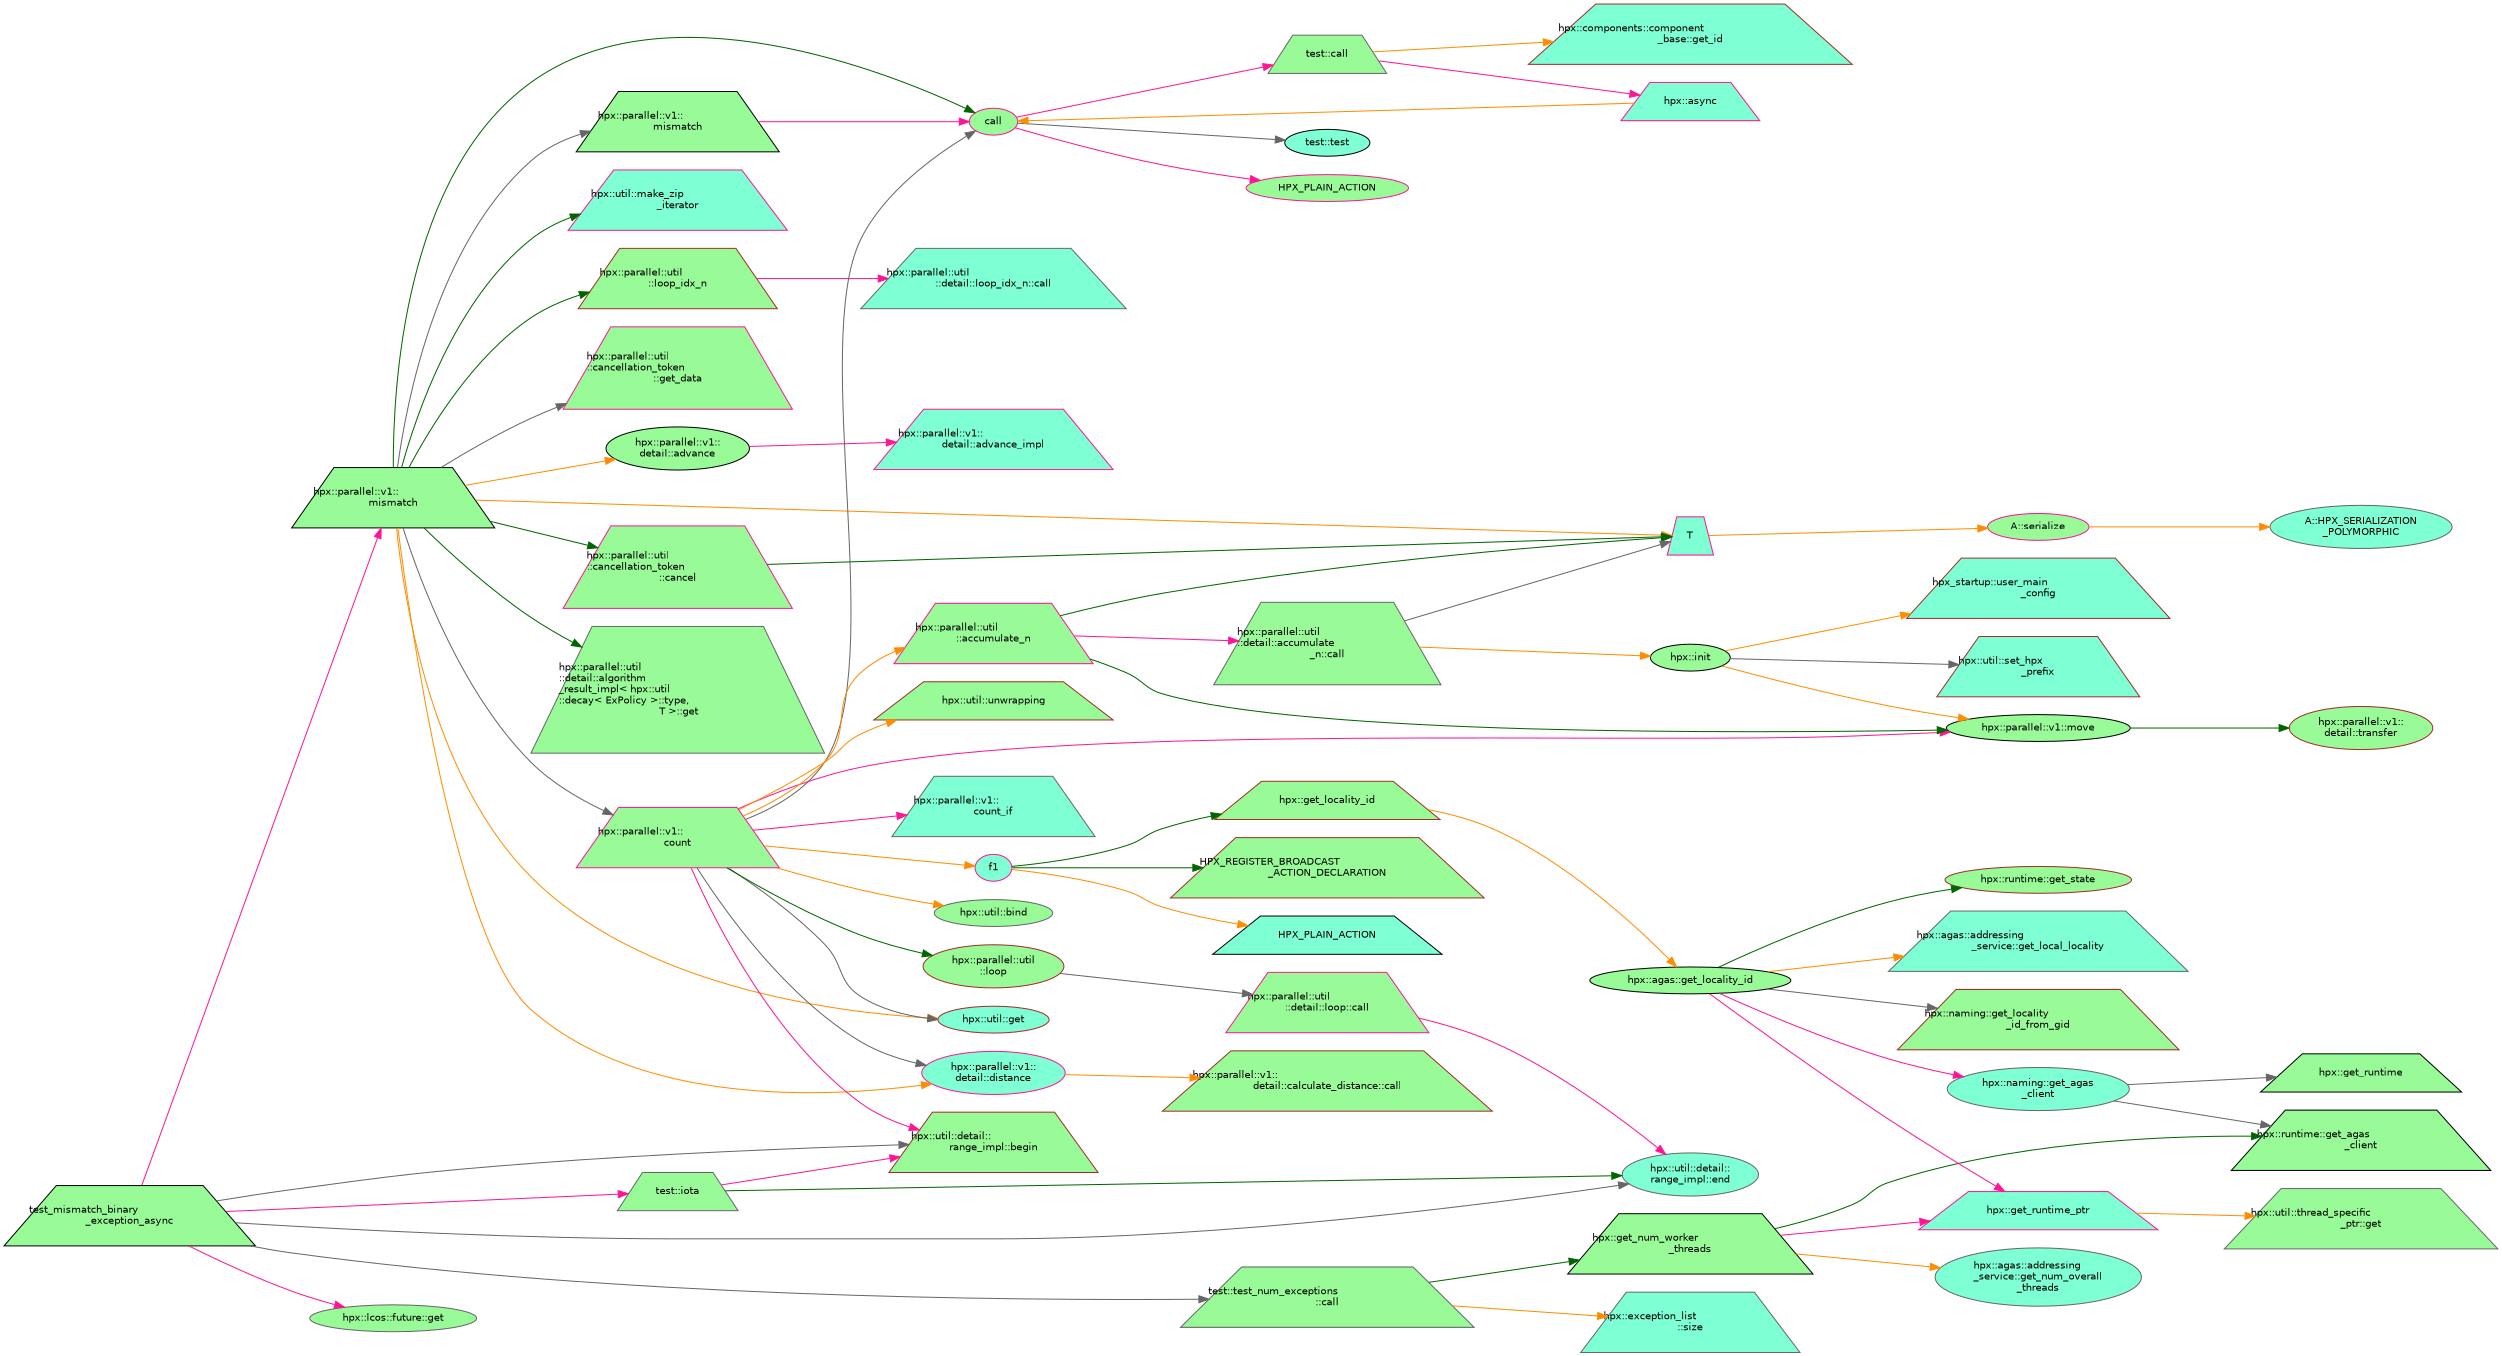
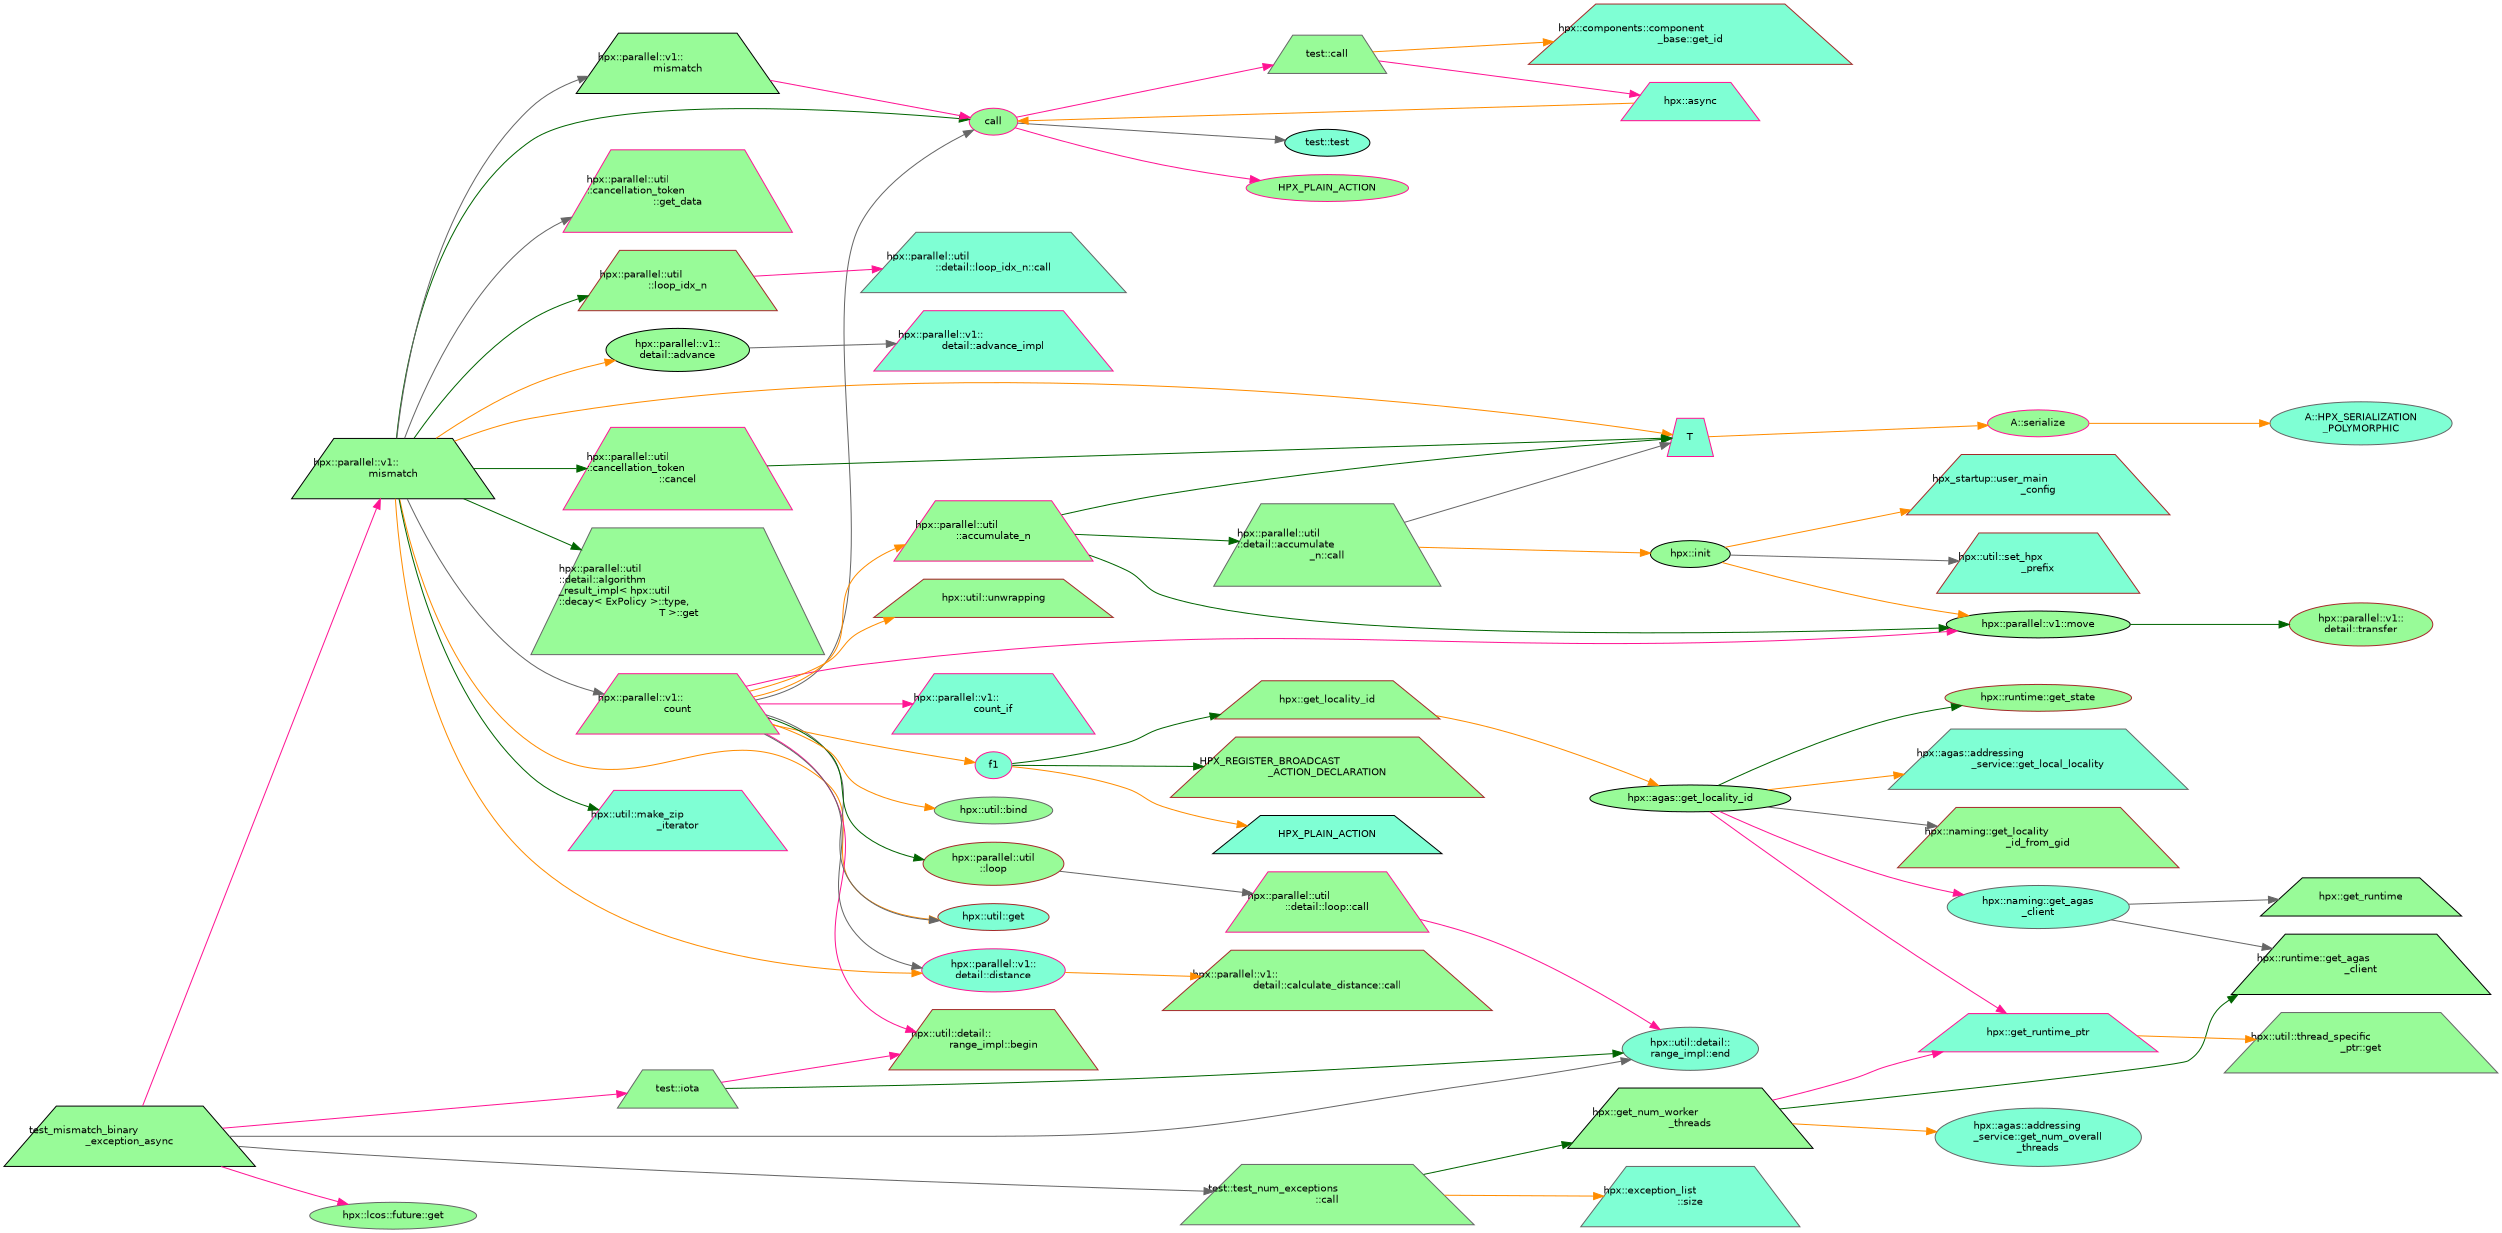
  digraph {
    rankdir=LR
    node [color=deeppink fillcolor=palegreen fontname=Helvetica fontsize=10 shape=trapezium style=filled]
    edge [color=darkorange fontname=Helvetica fontsize=10 labelfontname=Helvetica labelfontsize=10 style=solid]
    n1 [color=black fontcolor=black height=0.2 label="test_mismatch_binary\l_exception_async" width=0.4]
    n2 [color=gray40 height=0.2 label="test::iota" width=0.4]
    n3 [color=brown height=0.2 label="hpx::util::detail::\lrange_impl::begin" width=0.4]
    n4 [color=gray40 fillcolor=aquamarine height=0.2 label="hpx::util::detail::\lrange_impl::end" shape=ellipse width=0.4]
    n5 [color=black height=0.2 label="hpx::parallel::v1::\lmismatch" width=0.4]
    n6 [color=gray40 height=0.2 label="hpx::lcos::future::get" shape=ellipse width=0.4]
    n7 [color=gray40 height=0.2 label="test::test_num_exceptions\l::call" width=0.4]
    n8 [height=0.2 label=call shape=ellipse width=0.4]
    n9 [fillcolor=aquamarine height=0.2 label=T width=0.4]
    n10 [color=black height=0.2 label="hpx::parallel::v1::\lmismatch" width=0.4]
    n11 [color=gray40 height=0.2 label="hpx::parallel::util\l::detail::algorithm\l_result_impl\< hpx::util\l::decay\< ExPolicy \>::type,\l T \>::get" width=0.4]
    n12 [height=0.2 label="hpx::parallel::v1::\lcount" width=0.4]
    n13 [color=brown fillcolor=aquamarine height=0.2 label="hpx::util::get" shape=ellipse width=0.4]
    n14 [fillcolor=aquamarine height=0.2 label="hpx::parallel::v1::\ldetail::distance" shape=ellipse width=0.4]
    n15 [fillcolor=aquamarine height=0.2 label="hpx::util::make_zip\l_iterator" width=0.4]
    n16 [color=brown height=0.2 label="hpx::parallel::util\l::loop_idx_n" width=0.4]
    n17 [height=0.2 label="hpx::parallel::util\l::cancellation_token\l::cancel" width=0.4]
    n18 [height=0.2 label="hpx::parallel::util\l::cancellation_token\l::get_data" width=0.4]
    n19 [color=black height=0.2 label="hpx::parallel::v1::\ldetail::advance" shape=ellipse width=0.4]
    n20 [color=gray40 fillcolor=aquamarine height=0.2 label="hpx::exception_list\l::size" width=0.4]
    n21 [color=black height=0.2 label="hpx::get_num_worker\l_threads" width=0.4]
    n22 [color=black fillcolor=aquamarine height=0.2 label="test::test" shape=ellipse width=0.4]
    n23 [height=0.2 label=HPX_PLAIN_ACTION shape=ellipse width=0.4]
    n24 [color=gray40 height=0.2 label="test::call" width=0.4]
    n25 [height=0.2 label="A::serialize" shape=ellipse width=0.4]
-   n26 [color=gray40 fillcolor=aquamarine height=0.2 label="hpx::parallel::v1::\lcount_if" width=0.4]
+   n26 [fillcolor=aquamarine height=0.2 label="hpx::parallel::v1::\lcount_if" width=0.4]
    n27 [fillcolor=aquamarine height=0.2 label=f1 shape=ellipse width=0.4]
    n28 [color=brown height=0.2 label="hpx::parallel::util\l::loop" shape=ellipse width=0.4]
    n29 [color=gray40 height=0.2 label="hpx::util::bind" shape=ellipse width=0.4]
    n30 [color=black height=0.2 label="hpx::parallel::v1::move" shape=ellipse width=0.4]
    n31 [color=brown height=0.2 label="hpx::util::unwrapping" width=0.4]
    n32 [height=0.2 label="hpx::parallel::util\l::accumulate_n" width=0.4]
    n33 [color=brown height=0.2 label="hpx::parallel::v1::\ldetail::calculate_distance::call" width=0.4]
    n34 [color=gray40 fillcolor=aquamarine height=0.2 label="hpx::parallel::util\l::detail::loop_idx_n::call" width=0.4]
    n35 [fillcolor=aquamarine height=0.2 label="hpx::parallel::v1::\ldetail::advance_impl" width=0.4]
    n36 [fillcolor=aquamarine height=0.2 label="hpx::async" width=0.4]
    n37 [color=brown fillcolor=aquamarine height=0.2 label="hpx::components::component\l_base::get_id" width=0.4]
    n38 [color=gray40 fillcolor=aquamarine height=0.2 label="A::HPX_SERIALIZATION\l_POLYMORPHIC" shape=ellipse width=0.4]
    n39 [color=brown height=0.2 label="hpx::get_locality_id" width=0.4]
    n40 [color=black fillcolor=aquamarine height=0.2 label=HPX_PLAIN_ACTION width=0.4]
    n41 [color=brown height=0.2 label="HPX_REGISTER_BROADCAST\l_ACTION_DECLARATION" width=0.4]
    n42 [height=0.2 label="hpx::parallel::util\l::detail::loop::call" width=0.4]
    n43 [color=brown height=0.2 label="hpx::parallel::v1::\ldetail::transfer" shape=ellipse width=0.4]
    n44 [color=gray40 height=0.2 label="hpx::parallel::util\l::detail::accumulate\l_n::call" width=0.4]
    n45 [color=black height=0.2 label="hpx::agas::get_locality_id" shape=ellipse width=0.4]
    n46 [fillcolor=aquamarine height=0.2 label="hpx::get_runtime_ptr" width=0.4]
    n47 [color=brown height=0.2 label="hpx::runtime::get_state" shape=ellipse width=0.4]
    n48 [color=gray40 fillcolor=aquamarine height=0.2 label="hpx::naming::get_agas\l_client" shape=ellipse width=0.4]
    n49 [color=gray40 fillcolor=aquamarine height=0.2 label="hpx::agas::addressing\l_service::get_local_locality" width=0.4]
    n50 [color=brown height=0.2 label="hpx::naming::get_locality\l_id_from_gid" width=0.4]
    n51 [color=gray40 height=0.2 label="hpx::util::thread_specific\l_ptr::get" width=0.4]
    n52 [color=black height=0.2 label="hpx::get_runtime" width=0.4]
    n53 [color=black height=0.2 label="hpx::runtime::get_agas\l_client" width=0.4]
    n54 [color=black height=0.2 label="hpx::init" shape=ellipse width=0.4]
    n55 [color=brown fillcolor=aquamarine height=0.2 label="hpx::util::set_hpx\l_prefix" width=0.4]
    n56 [color=brown fillcolor=aquamarine height=0.2 label="hpx_startup::user_main\l_config" width=0.4]
    n57 [color=gray40 fillcolor=aquamarine height=0.2 label="hpx::agas::addressing\l_service::get_num_overall\l_threads" shape=ellipse width=0.4]
    n1 -> n2 [color=deeppink]
-   n1 -> n3 [color=gray40]
    n1 -> n4 [color=gray40]
    n1 -> n5 [color=deeppink]
    n1 -> n6 [color=deeppink]
    n1 -> n7 [color=gray40]
    n2 -> n3 [color=deeppink]
    n2 -> n4 [color=darkgreen]
    n5 -> n8 [color=darkgreen]
    n5 -> n9
    n5 -> n10 [color=gray40]
    n5 -> n11 [color=darkgreen]
    n5 -> n12 [color=gray40]
    n5 -> n13
    n5 -> n14
    n5 -> n15 [color=darkgreen]
    n5 -> n16 [color=darkgreen]
    n5 -> n17 [color=darkgreen]
    n5 -> n18 [color=gray40]
    n5 -> n19
    n7 -> n20
    n7 -> n21 [color=darkgreen]
    n8 -> n22 [color=gray40]
    n8 -> n23 [color=deeppink]
    n8 -> n24 [color=deeppink]
    n9 -> n25
    n10 -> n8 [color=deeppink]
    n12 -> n3 [color=deeppink]
    n12 -> n8 [color=gray40]
    n12 -> n13 [color=gray40]
    n12 -> n14 [color=gray40]
    n12 -> n26 [color=deeppink]
    n12 -> n27
    n12 -> n28 [color=darkgreen]
    n12 -> n29
    n12 -> n30 [color=deeppink]
    n12 -> n31
    n12 -> n32
    n14 -> n33
    n16 -> n34 [color=deeppink]
    n17 -> n9 [color=darkgreen]
-   n19 -> n35 [color=deeppink]
+   n19 -> n35 [color=gray40]
    n21 -> n46 [color=deeppink]
    n21 -> n53 [color=darkgreen]
    n21 -> n57
    n24 -> n36 [color=deeppink]
    n24 -> n37
    n25 -> n38
    n27 -> n39 [color=darkgreen]
    n27 -> n40
    n27 -> n41 [color=darkgreen]
    n28 -> n42 [color=gray40]
    n30 -> n43 [color=darkgreen]
    n32 -> n9 [color=darkgreen]
    n32 -> n30 [color=darkgreen]
-   n32 -> n44 [color=deeppink]
+   n32 -> n44 [color=darkgreen]
    n36 -> n8
    n39 -> n45
    n42 -> n4 [color=deeppink]
    n44 -> n9 [color=gray40]
    n44 -> n54
    n45 -> n46 [color=deeppink]
    n45 -> n47 [color=darkgreen]
    n45 -> n48 [color=deeppink]
    n45 -> n49
    n45 -> n50 [color=gray40]
    n46 -> n51
    n48 -> n52 [color=gray40]
    n48 -> n53 [color=gray40]
    n54 -> n30
    n54 -> n55 [color=gray40]
    n54 -> n56
  }
